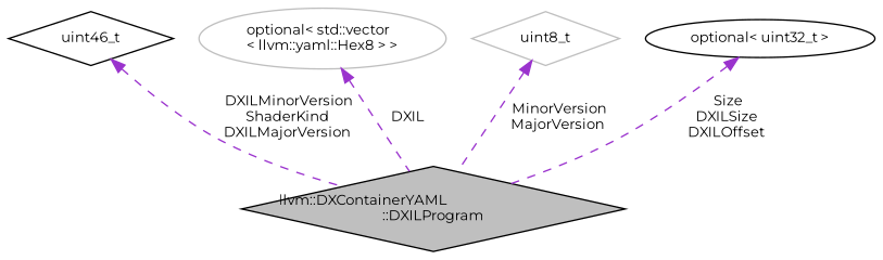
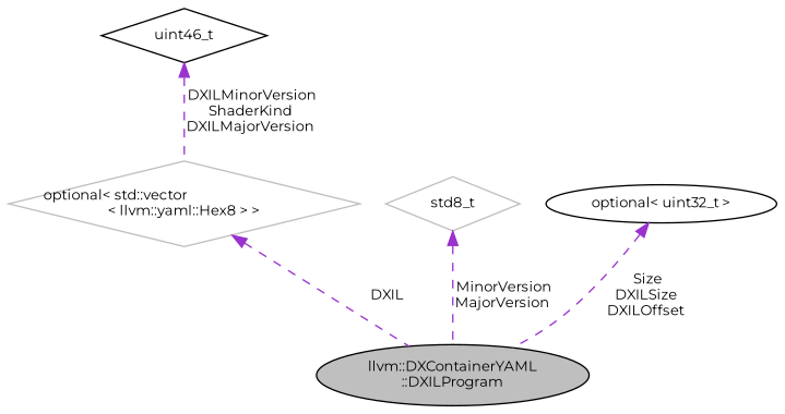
  digraph {
    fontname=Montserrat
    node [color=black fontname=Montserrat fontsize=10 shape=diamond]
    edge [color=darkorchid3 dir=back fontname=Montserrat fontsize=10 labelfontname=Helvetica labelfontsize=10 style=dashed]
-   n1 [fillcolor=grey75 fontcolor=black height=0.2 label="llvm::DXContainerYAML\l::DXILProgram" style=filled width=0.4]
+   n1 [fillcolor=grey75 fontcolor=black height=0.2 label="llvm::DXContainerYAML\l::DXILProgram" shape=ellipse style=filled width=0.4]
    n2 [height=0.2 label=uint46_t width=0.4]
-   n3 [color=grey75 height=0.2 label="optional\< std::vector\l\< llvm::yaml::Hex8 \> \>" shape=ellipse width=0.4]
-   n4 [color=grey75 height=0.2 label=uint8_t width=0.4]
+   n3 [color=grey75 height=0.2 label="optional\< std::vector\l\< llvm::yaml::Hex8 \> \>" width=0.4]
+   n4 [color=grey75 height=0.2 label=std8_t width=0.4]
    n5 [height=0.2 label="optional\< uint32_t \>" shape=ellipse width=0.4]
-   n2 -> n1 [label=" DXILMinorVersion\nShaderKind\nDXILMajorVersion"]
+   n2 -> n3 [label=" DXILMinorVersion\nShaderKind\nDXILMajorVersion"]
    n3 -> n1 [label=" DXIL"]
    n4 -> n1 [label=" MinorVersion\nMajorVersion"]
    n5 -> n1 [label=" Size\nDXILSize\nDXILOffset"]
  }
